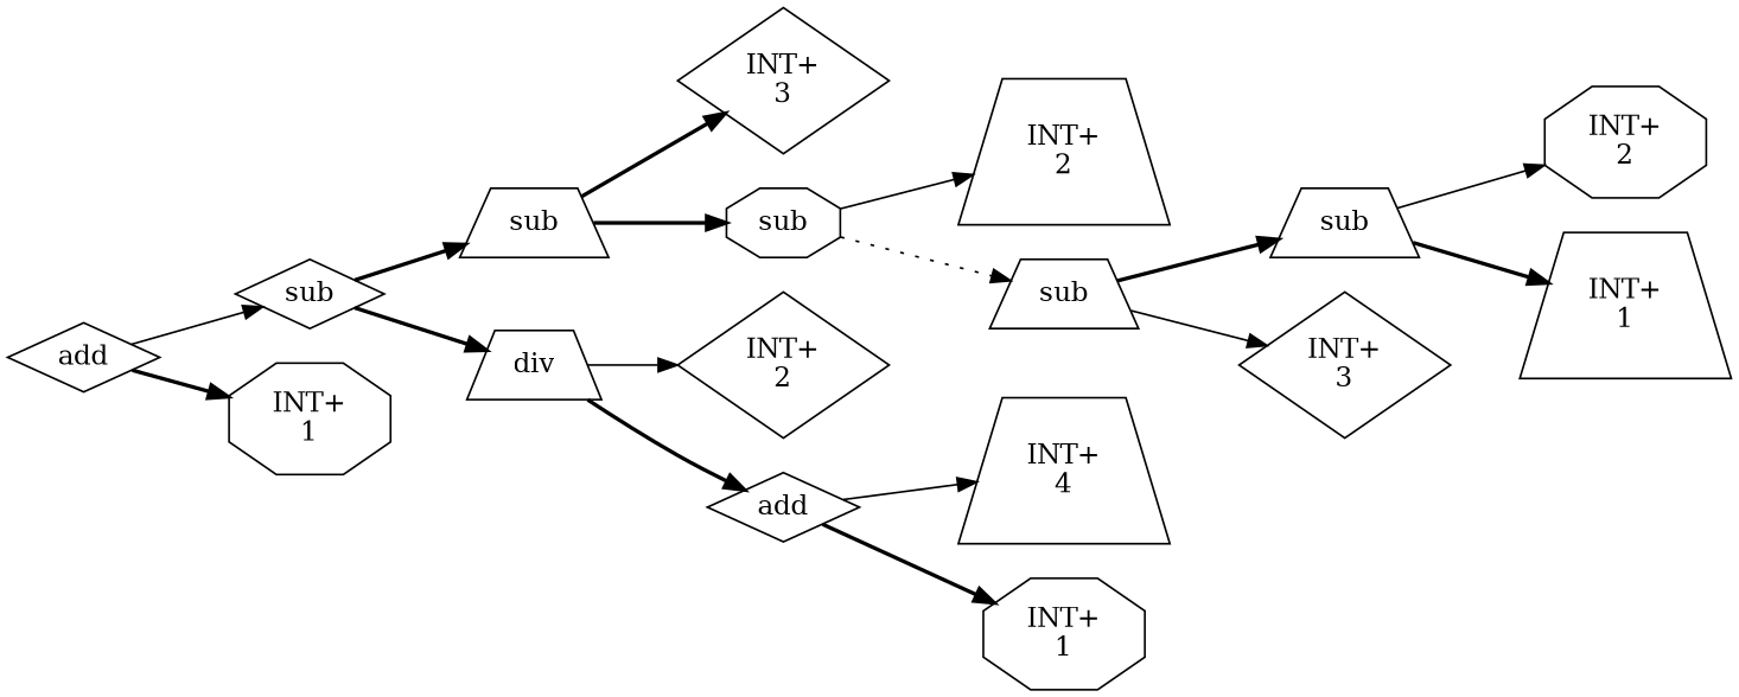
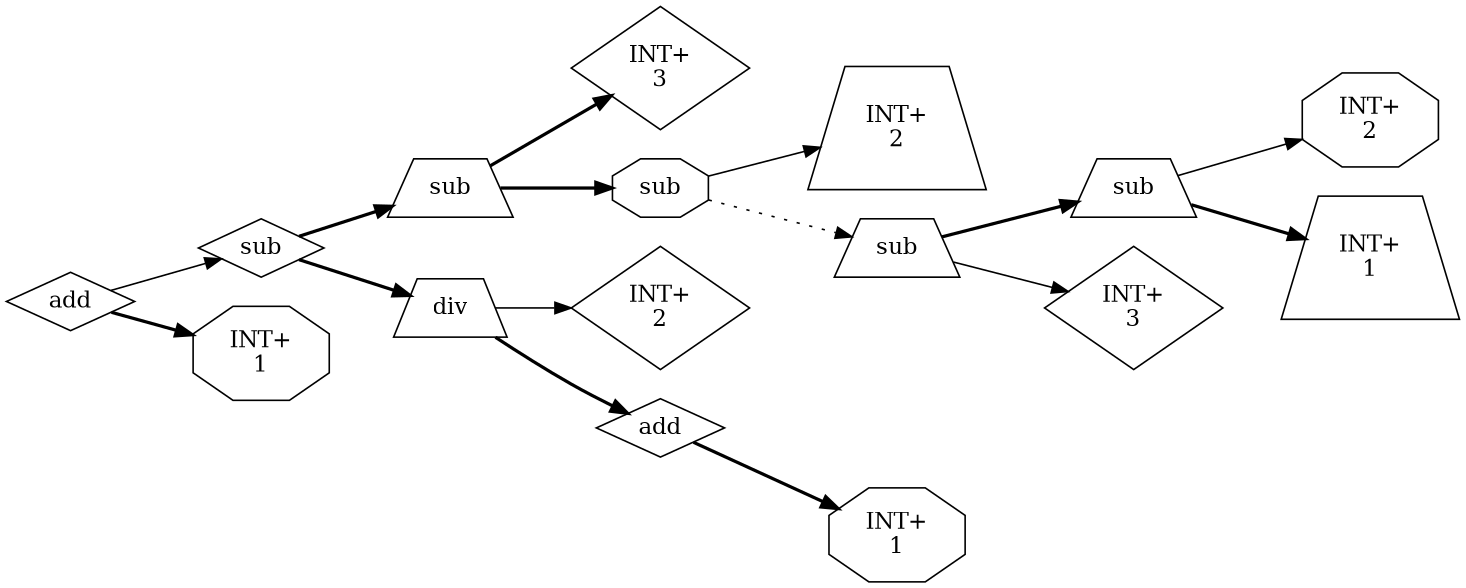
  digraph {
    rankdir=LR
    node [shape=trapezium]
    edge [style=bold]
    n1 [label=add shape=diamond]
    n2 [label=sub shape=diamond]
    n3 [label="INT+\n1" shape=octagon]
    n4 [label=sub]
    n5 [label=div]
    n6 [label="INT+\n3" shape=diamond]
    n7 [label=sub shape=octagon]
    n8 [label="INT+\n2"]
    n9 [label=sub]
    n10 [label=sub]
    n11 [label="INT+\n3" shape=diamond]
    n12 [label="INT+\n2" shape=octagon]
    n13 [label="INT+\n1"]
    n14 [label="INT+\n2" shape=diamond]
    n15 [label=add shape=diamond]
-   n16 [label="INT+\n4"]
    n17 [label="INT+\n1" shape=octagon]
    n1 -> n2 [style=solid]
    n1 -> n3
    n2 -> n4
    n2 -> n5
    n4 -> n6
    n4 -> n7
    n5 -> n14 [style=solid]
    n5 -> n15
    n7 -> n8 [style=solid]
    n7 -> n9 [style=dotted]
    n9 -> n10
    n9 -> n11 [style=solid]
    n10 -> n12 [style=solid]
    n10 -> n13
-   n15 -> n16 [style=solid]
    n15 -> n17
  }
